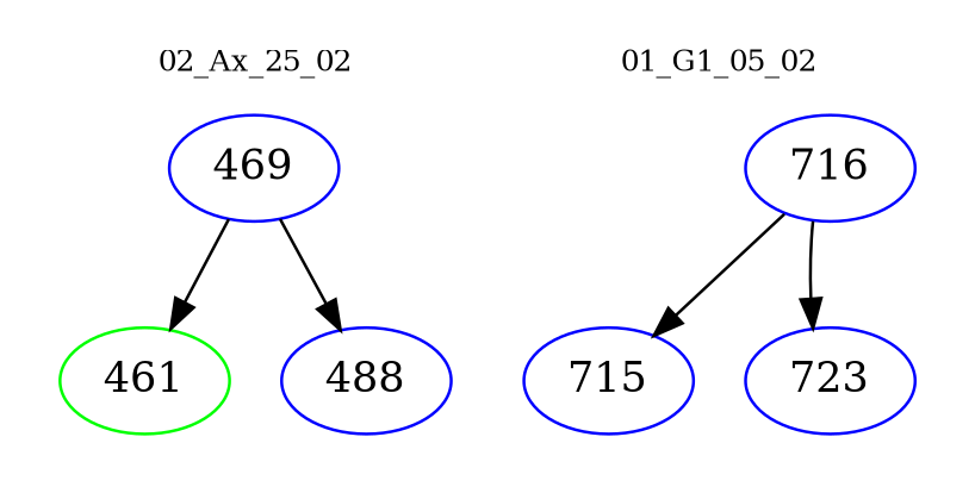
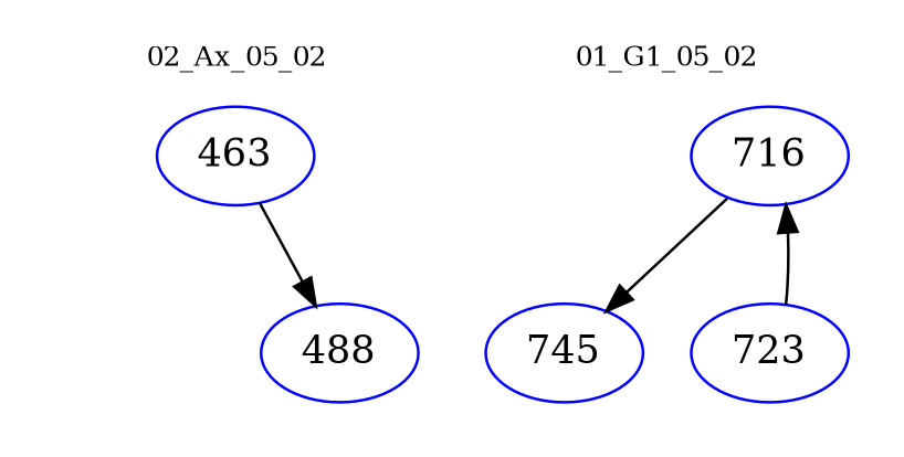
  digraph {
    node [color=blue]
    edge [color=black]
-   n1 [label=469]
-   n2 [color=green label=461]
+   n1 [label=463]
    n3 [label=488]
    n4 [label=716]
-   n5 [label=715]
+   n5 [label=745]
    n6 [label=723]
    subgraph cluster_1 {
      color=white
      fontsize=10
-     label="02_Ax_25_02"
+     label="02_Ax_05_02"
      n1
-     n2
      n3
    }
    subgraph cluster_2 {
      color=white
      fontsize=10
      label="01_G1_05_02"
      n4
      n5
      n6
    }
-   n1 -> n2
    n1 -> n3
    n4 -> n5
-   n4 -> n6
+   n6 -> n4
  }
